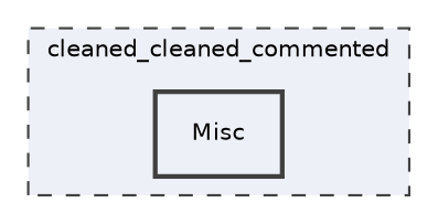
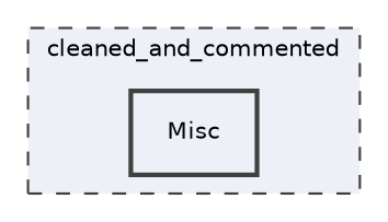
  digraph {
    compound=true
    n1 [color=grey25 fillcolor="#edf0f7" fontname=Helvetica fontsize=10 label=Misc shape=box style="filled,bold,"]
    subgraph cluster_1 {
      bgcolor="#edf0f7"
      fontname=Helvetica
      fontsize=10
-     label=cleaned_cleaned_commented
+     label=cleaned_and_commented
      pencolor=grey25
      style="filled,dashed,"
      n1
    }
  }
